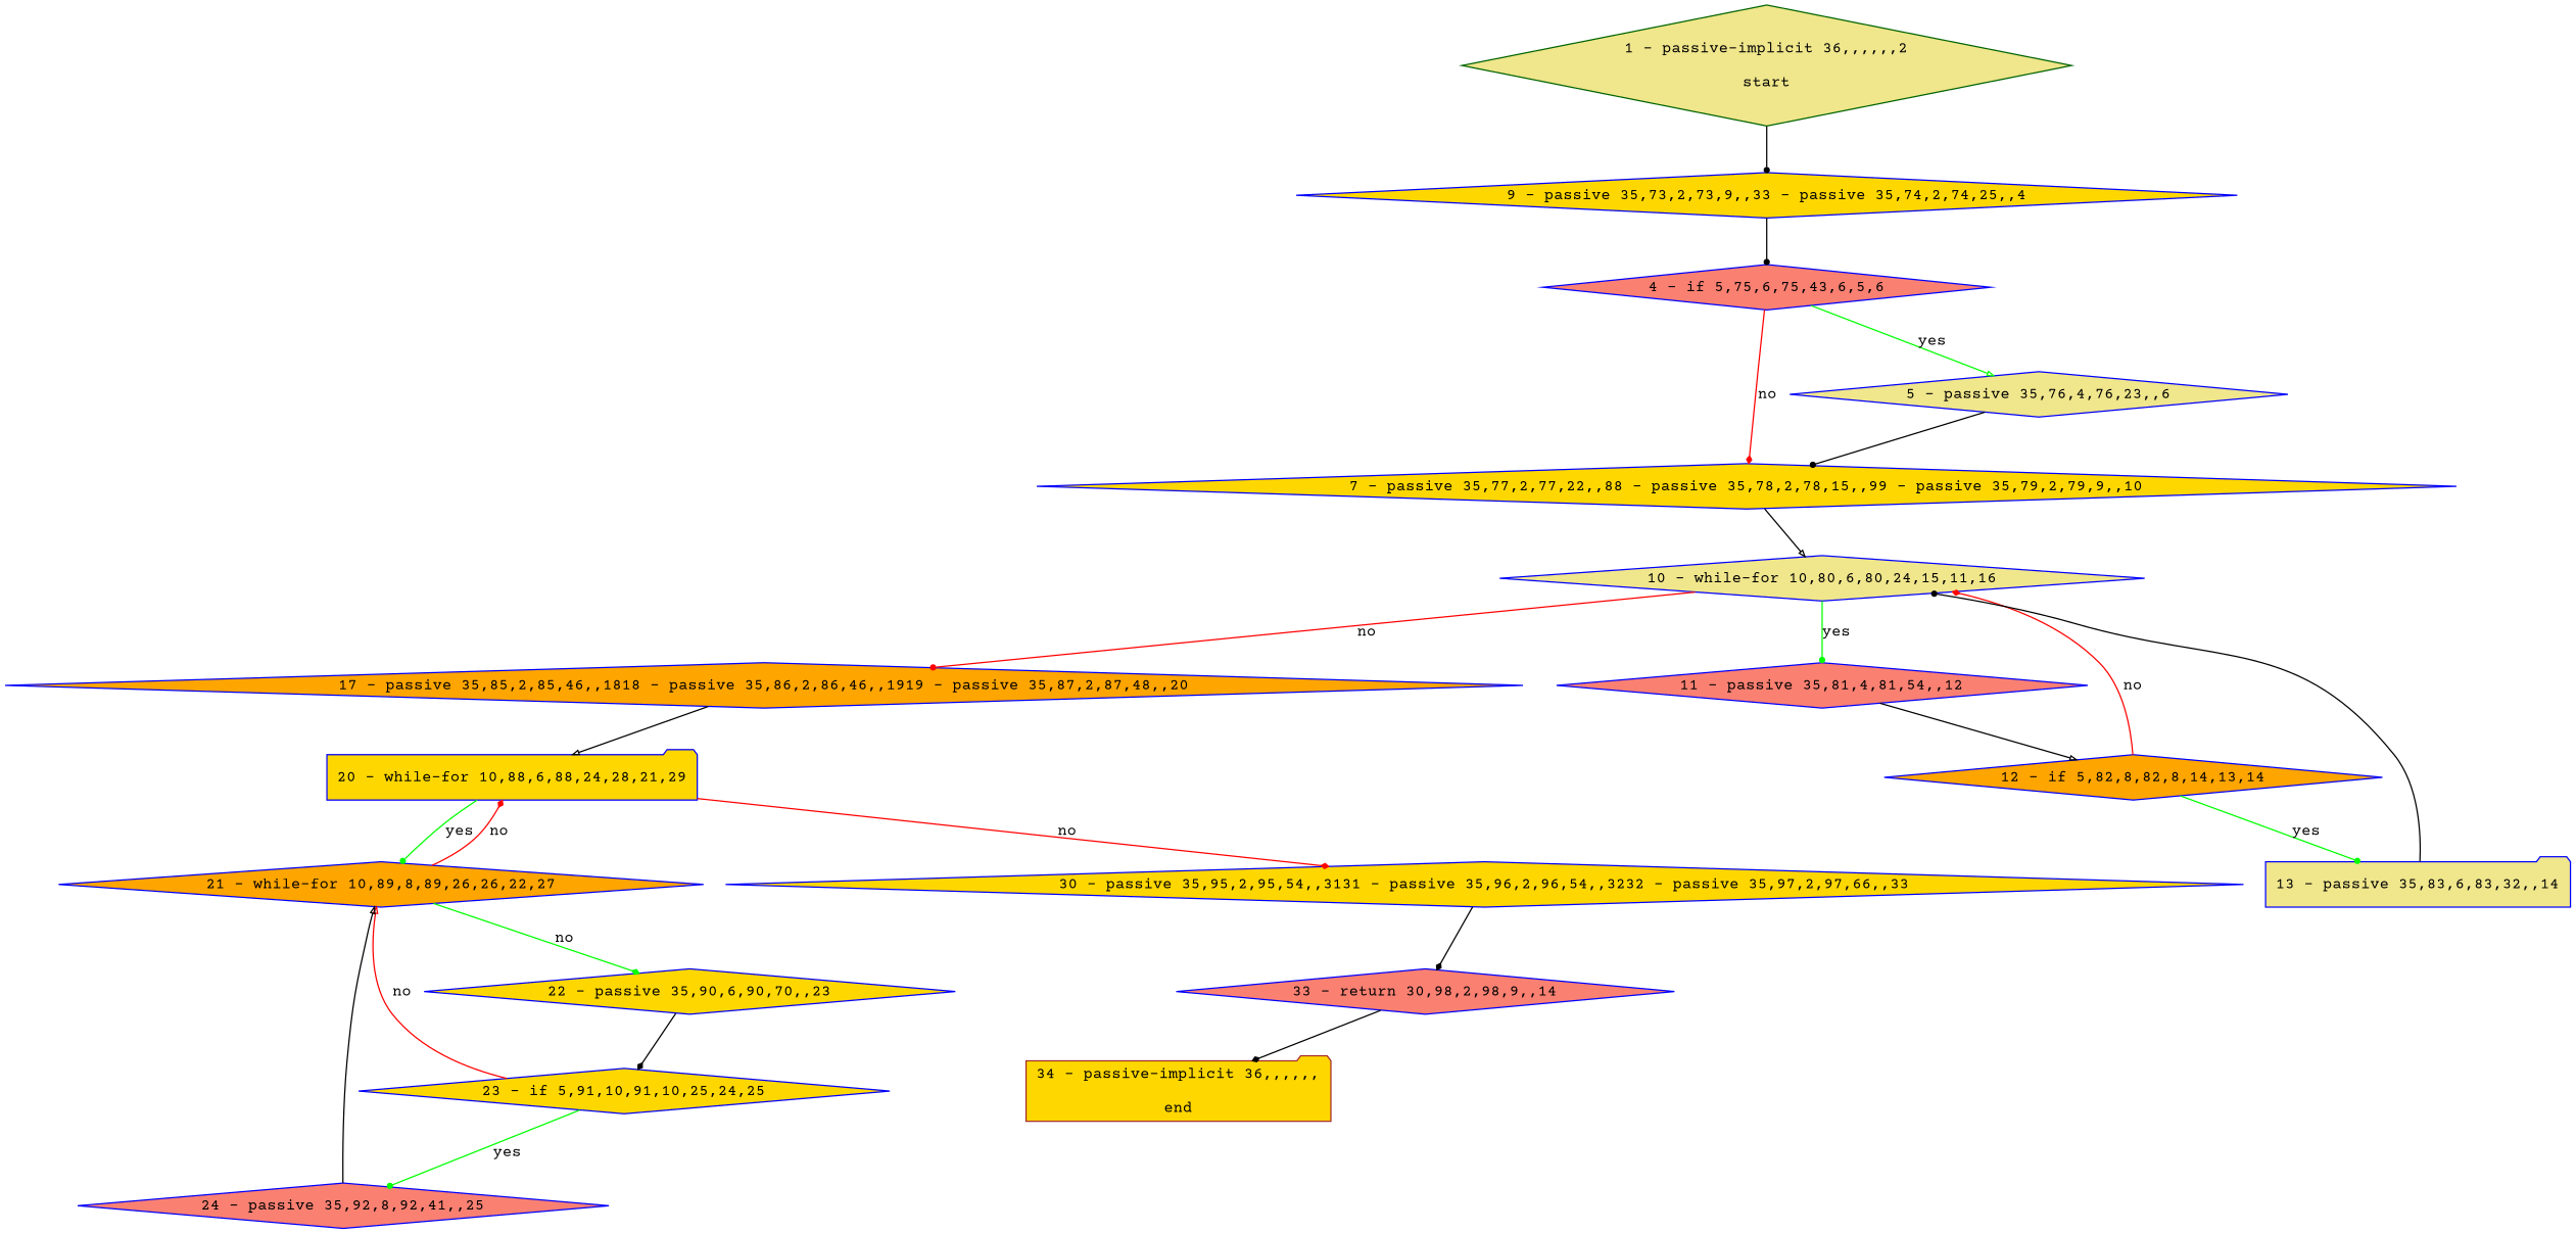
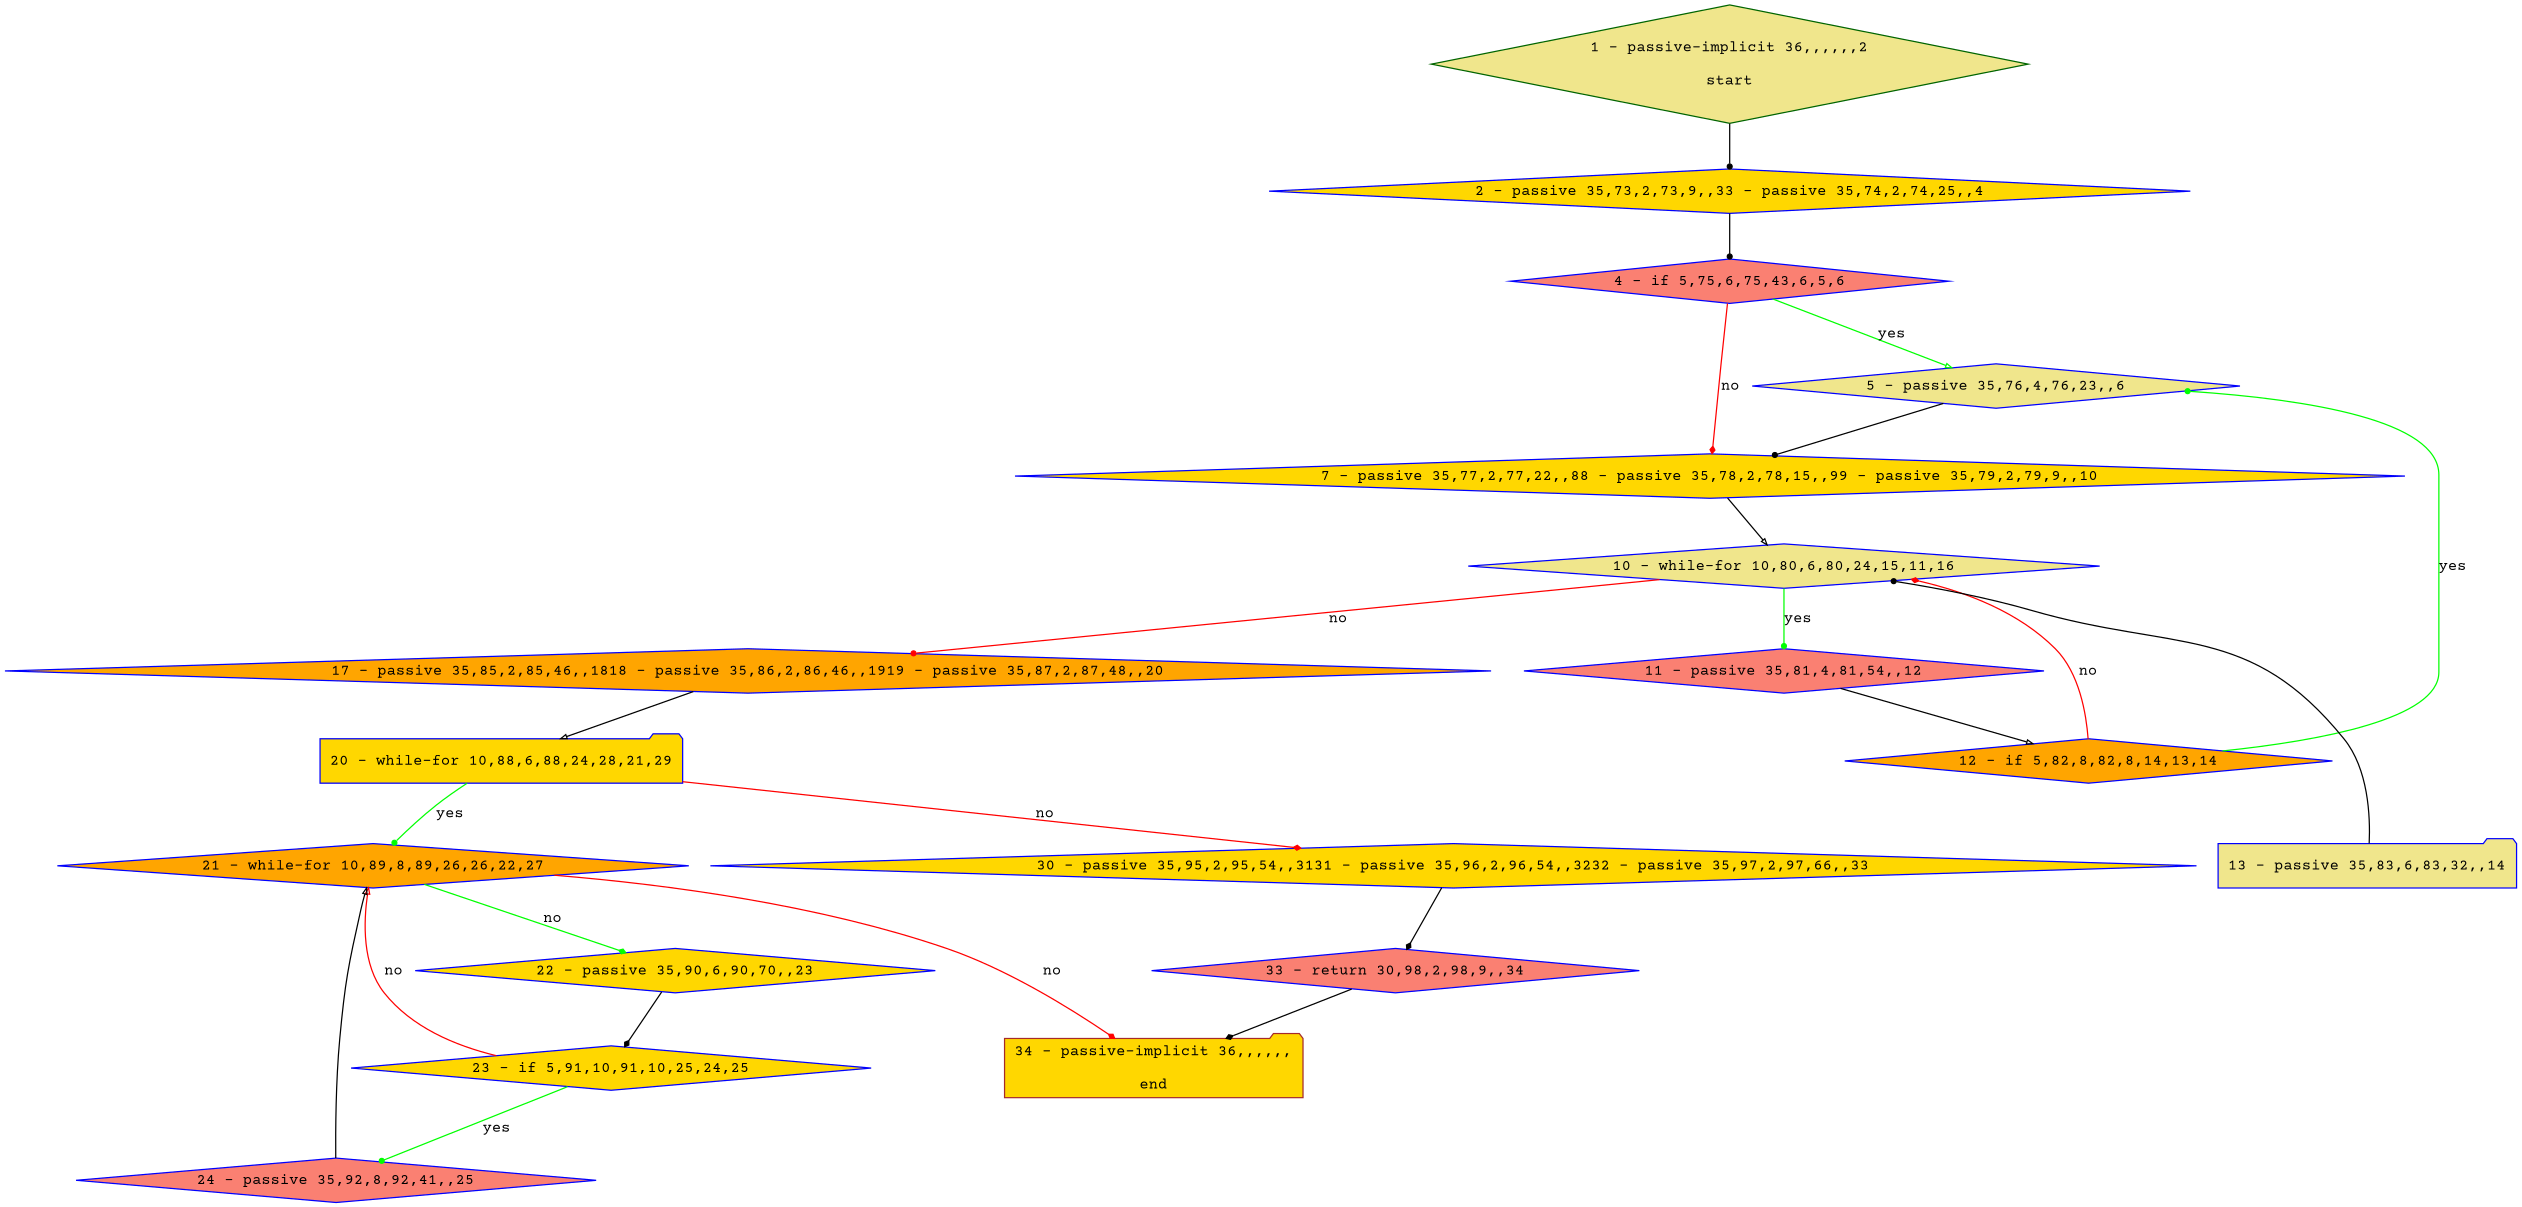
  digraph {
    bgcolor=white
    compound=true
    fillcolor="#FFFFCC"
    fontname="Courier Prime"
    fontsize=12
    pack=true
    packmode=clust
    style="rounded,filled"
    node [color="#0000ff" compound=true fillcolor=gold fixedsize=false fontname="Courier Prime" fontsize=12 node_initialized=no shape=diamond style=filled]
    edge [arrowhead=dot arrowsize=0.5 arrowtail=none color="#000000" compound=true dir=forward fontcolor=black fontname="Courier Prime" fontsize=12]
-   n1 [label="9 - passive 35,73,2,73,9,,33 - passive 35,74,2,74,25,,4"]
+   n1 [label="2 - passive 35,73,2,73,9,,33 - passive 35,74,2,74,25,,4"]
    n2 [fillcolor=salmon label="4 - if 5,75,6,75,43,6,5,6"]
    n3 [fillcolor=khaki label="5 - passive 35,76,4,76,23,,6"]
    n4 [label="7 - passive 35,77,2,77,22,,88 - passive 35,78,2,78,15,,99 - passive 35,79,2,79,9,,10"]
    n5 [color="#006400" fillcolor=khaki label="1 - passive-implicit 36,,,,,,2\n\nstart"]
    n6 [fillcolor=khaki label="10 - while-for 10,80,6,80,24,15,11,16"]
    n7 [fillcolor=salmon label="11 - passive 35,81,4,81,54,,12"]
    n8 [fillcolor=orange label="17 - passive 35,85,2,85,46,,1818 - passive 35,86,2,86,46,,1919 - passive 35,87,2,87,48,,20"]
    n9 [fillcolor=orange label="12 - if 5,82,8,82,8,14,13,14"]
    n10 [label="20 - while-for 10,88,6,88,24,28,21,29" shape=folder]
    n11 [fillcolor=khaki label="13 - passive 35,83,6,83,32,,14" shape=folder]
    n12 [fillcolor=orange label="21 - while-for 10,89,8,89,26,26,22,27"]
    n13 [label="30 - passive 35,95,2,95,54,,3131 - passive 35,96,2,96,54,,3232 - passive 35,97,2,97,66,,33"]
    n14 [label="22 - passive 35,90,6,90,70,,23"]
-   n15 [fillcolor=salmon label="33 - return 30,98,2,98,9,,14"]
+   n15 [fillcolor=salmon label="33 - return 30,98,2,98,9,,34"]
    n16 [label="23 - if 5,91,10,91,10,25,24,25"]
    n17 [color="#a52a2a" label="34 - passive-implicit 36,,,,,,\n\nend" shape=folder]
    n18 [fillcolor=salmon label="24 - passive 35,92,8,92,41,,25"]
    n1 -> n2
    n2 -> n3 [arrowhead=onormal color="#00ff00" label=yes]
    n2 -> n4 [arrowhead=diamond color="#ff0000" label=no]
    n3 -> n4
    n4 -> n6 [arrowhead=onormal]
    n5 -> n1
    n6 -> n7 [color="#00ff00" label=yes]
    n6 -> n8 [color="#ff0000" label=no]
    n7 -> n9 [arrowhead=onormal]
    n8 -> n10 [arrowhead=onormal]
    n9 -> n6 [arrowhead=diamond color="#ff0000" label=no]
-   n9 -> n11 [color="#00ff00" label=yes]
+   n9 -> n3 [color="#00ff00" label=yes]
    n10 -> n12 [color="#00ff00" label=yes]
    n10 -> n13 [arrowhead=diamond color="#ff0000" label=no]
    n11 -> n6
-   n12 -> n10 [arrowhead=diamond color="#ff0000" label=no]
+   n12 -> n17 [arrowhead=diamond color="#ff0000" label=no]
    n12 -> n14 [arrowhead=diamond color="#00ff00" label=no]
    n13 -> n15 [arrowhead=diamond]
    n14 -> n16 [arrowhead=diamond]
    n15 -> n17 [arrowhead=diamond]
    n16 -> n12 [arrowhead=onormal color="#ff0000" label=no]
    n16 -> n18 [color="#00ff00" label=yes]
    n18 -> n12 [arrowhead=onormal]
  }
